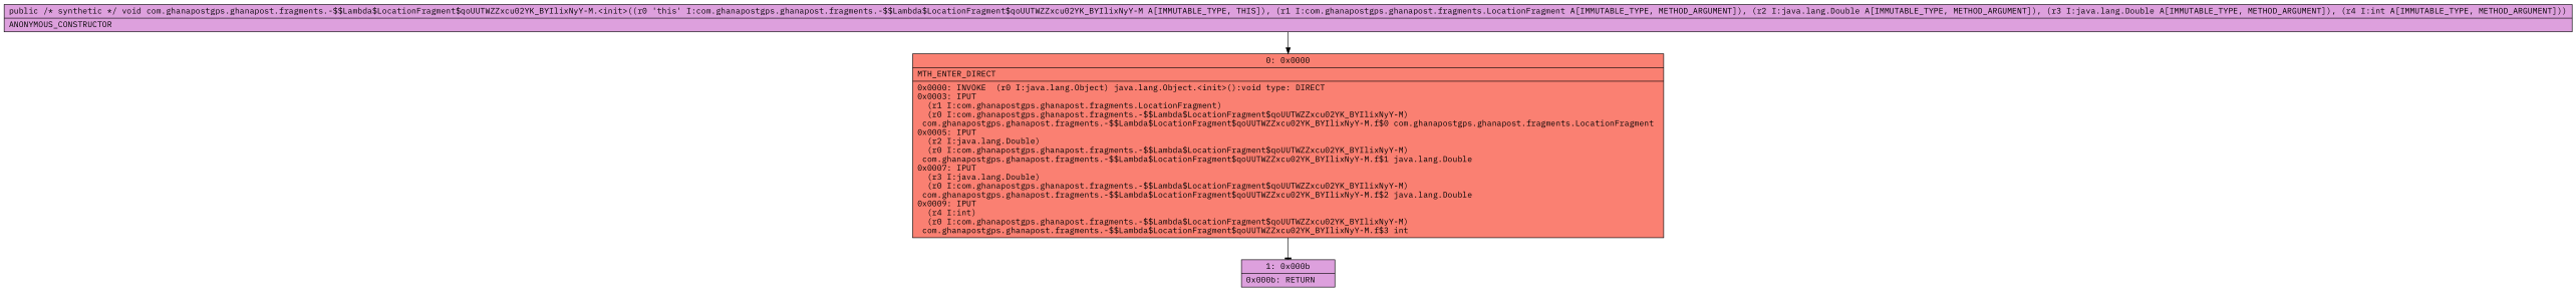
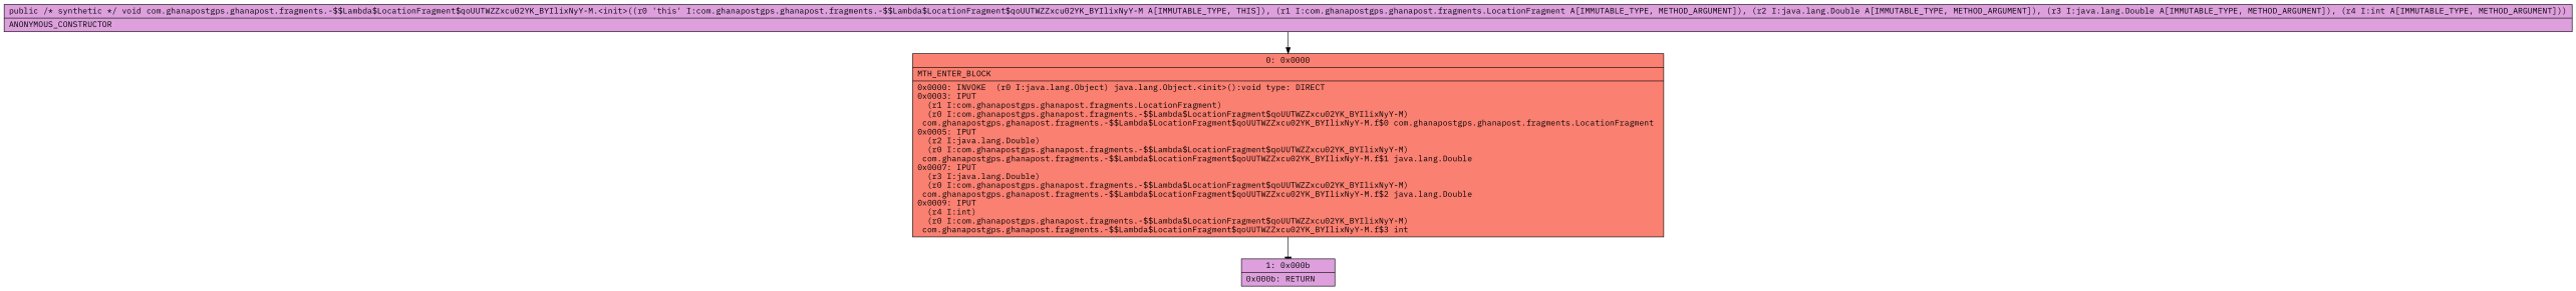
  digraph {
    fontname="IBM Plex Mono"
    node [shape=record style=filled fillcolor=plum fontname="IBM Plex Mono"]
    edge [fontname="IBM Plex Mono"]
-   n1 [label="{0\:\ 0x0000|MTH_ENTER_DIRECT\l|0x0000: INVOKE  (r0 I:java.lang.Object) java.lang.Object.\<init\>():void type: DIRECT \l0x0003: IPUT  \l  (r1 I:com.ghanapostgps.ghanapost.fragments.LocationFragment)\l  (r0 I:com.ghanapostgps.ghanapost.fragments.\-$$Lambda$LocationFragment$qoUUTWZZxcu02YK_BYIlixNyY\-M)\l com.ghanapostgps.ghanapost.fragments.\-$$Lambda$LocationFragment$qoUUTWZZxcu02YK_BYIlixNyY\-M.f$0 com.ghanapostgps.ghanapost.fragments.LocationFragment \l0x0005: IPUT  \l  (r2 I:java.lang.Double)\l  (r0 I:com.ghanapostgps.ghanapost.fragments.\-$$Lambda$LocationFragment$qoUUTWZZxcu02YK_BYIlixNyY\-M)\l com.ghanapostgps.ghanapost.fragments.\-$$Lambda$LocationFragment$qoUUTWZZxcu02YK_BYIlixNyY\-M.f$1 java.lang.Double \l0x0007: IPUT  \l  (r3 I:java.lang.Double)\l  (r0 I:com.ghanapostgps.ghanapost.fragments.\-$$Lambda$LocationFragment$qoUUTWZZxcu02YK_BYIlixNyY\-M)\l com.ghanapostgps.ghanapost.fragments.\-$$Lambda$LocationFragment$qoUUTWZZxcu02YK_BYIlixNyY\-M.f$2 java.lang.Double \l0x0009: IPUT  \l  (r4 I:int)\l  (r0 I:com.ghanapostgps.ghanapost.fragments.\-$$Lambda$LocationFragment$qoUUTWZZxcu02YK_BYIlixNyY\-M)\l com.ghanapostgps.ghanapost.fragments.\-$$Lambda$LocationFragment$qoUUTWZZxcu02YK_BYIlixNyY\-M.f$3 int \l}" fillcolor=salmon]
+   n1 [label="{0\:\ 0x0000|MTH_ENTER_BLOCK\l|0x0000: INVOKE  (r0 I:java.lang.Object) java.lang.Object.\<init\>():void type: DIRECT \l0x0003: IPUT  \l  (r1 I:com.ghanapostgps.ghanapost.fragments.LocationFragment)\l  (r0 I:com.ghanapostgps.ghanapost.fragments.\-$$Lambda$LocationFragment$qoUUTWZZxcu02YK_BYIlixNyY\-M)\l com.ghanapostgps.ghanapost.fragments.\-$$Lambda$LocationFragment$qoUUTWZZxcu02YK_BYIlixNyY\-M.f$0 com.ghanapostgps.ghanapost.fragments.LocationFragment \l0x0005: IPUT  \l  (r2 I:java.lang.Double)\l  (r0 I:com.ghanapostgps.ghanapost.fragments.\-$$Lambda$LocationFragment$qoUUTWZZxcu02YK_BYIlixNyY\-M)\l com.ghanapostgps.ghanapost.fragments.\-$$Lambda$LocationFragment$qoUUTWZZxcu02YK_BYIlixNyY\-M.f$1 java.lang.Double \l0x0007: IPUT  \l  (r3 I:java.lang.Double)\l  (r0 I:com.ghanapostgps.ghanapost.fragments.\-$$Lambda$LocationFragment$qoUUTWZZxcu02YK_BYIlixNyY\-M)\l com.ghanapostgps.ghanapost.fragments.\-$$Lambda$LocationFragment$qoUUTWZZxcu02YK_BYIlixNyY\-M.f$2 java.lang.Double \l0x0009: IPUT  \l  (r4 I:int)\l  (r0 I:com.ghanapostgps.ghanapost.fragments.\-$$Lambda$LocationFragment$qoUUTWZZxcu02YK_BYIlixNyY\-M)\l com.ghanapostgps.ghanapost.fragments.\-$$Lambda$LocationFragment$qoUUTWZZxcu02YK_BYIlixNyY\-M.f$3 int \l}" fillcolor=salmon]
    n2 [label="{1\:\ 0x000b|0x000b: RETURN   \l}"]
    n3 [label="{public \/* synthetic *\/ void com.ghanapostgps.ghanapost.fragments.\-$$Lambda$LocationFragment$qoUUTWZZxcu02YK_BYIlixNyY\-M.\<init\>((r0 'this' I:com.ghanapostgps.ghanapost.fragments.\-$$Lambda$LocationFragment$qoUUTWZZxcu02YK_BYIlixNyY\-M A[IMMUTABLE_TYPE, THIS]), (r1 I:com.ghanapostgps.ghanapost.fragments.LocationFragment A[IMMUTABLE_TYPE, METHOD_ARGUMENT]), (r2 I:java.lang.Double A[IMMUTABLE_TYPE, METHOD_ARGUMENT]), (r3 I:java.lang.Double A[IMMUTABLE_TYPE, METHOD_ARGUMENT]), (r4 I:int A[IMMUTABLE_TYPE, METHOD_ARGUMENT]))  | ANONYMOUS_CONSTRUCTOR\l}"]
    n1 -> n2 [arrowhead=tee]
    n3 -> n1 [arrowhead=normal]
  }
